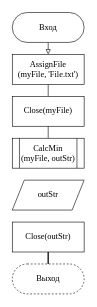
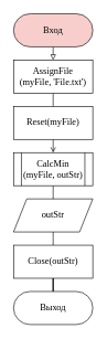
  <mxCell id="0" />
  <mxCell id="1" parent="0" />
  <mxCell id="2" style="edgeStyle=orthogonalEdgeStyle;rounded=0;orthogonalLoop=1;jettySize=auto;html=1;exitX=0.5;exitY=1;exitDx=0;exitDy=0;entryX=0.5;entryY=0;entryDx=0;entryDy=0;endArrow=block;endFill=0;" edge="1" parent="1" source="3" target="5"><mxGeometry relative="1" as="geometry" /></mxCell>
- <mxCell id="3" value="&lt;font face=&quot;Times New Roman&quot; style=&quot;font-size: 14px&quot;&gt;Вход&lt;/font&gt;" style="rounded=1;whiteSpace=wrap;html=1;arcSize=50;" vertex="1" parent="1"><mxGeometry x="20" y="20" width="120" height="50" as="geometry" /></mxCell>
- <mxCell id="4" value="" style="edgeStyle=orthogonalEdgeStyle;rounded=0;orthogonalLoop=1;jettySize=auto;html=1;endArrow=none;endFill=0;" edge="1" parent="1" source="5" target="8"><mxGeometry relative="1" as="geometry" /></mxCell>
+ <mxCell id="3" value="&lt;font face=&quot;Times New Roman&quot; style=&quot;font-size: 14px&quot;&gt;Вход&lt;/font&gt;" style="rounded=1;whiteSpace=wrap;html=1;arcSize=50;fillColor=#f8cecc;" vertex="1" parent="1"><mxGeometry x="20" y="20" width="120" height="50" as="geometry" /></mxCell>
+ <mxCell id="4" value="" style="edgeStyle=orthogonalEdgeStyle;rounded=0;orthogonalLoop=1;jettySize=auto;html=1;endArrow=open;endFill=0;" edge="1" parent="1" source="5" target="8"><mxGeometry relative="1" as="geometry" /></mxCell>
  <mxCell id="5" value="AssignFile&lt;br&gt;(myFile, 'File.txt')" style="rounded=0;whiteSpace=wrap;html=1;fontFamily=Times New Roman;fontSize=14;" vertex="1" parent="1"><mxGeometry x="20" y="90" width="120" height="50" as="geometry" /></mxCell>
- <mxCell id="6" value="Close(myFile)" style="rounded=0;whiteSpace=wrap;html=1;fontFamily=Times New Roman;fontSize=14;" vertex="1" parent="1"><mxGeometry x="20" y="160" width="120" height="50" as="geometry" /></mxCell>
+ <mxCell id="6" value="Reset(myFile)" style="rounded=0;whiteSpace=wrap;html=1;fontFamily=Times New Roman;fontSize=14;" vertex="1" parent="1"><mxGeometry x="20" y="160" width="120" height="50" as="geometry" /></mxCell>
+ <mxCell id="7" value="" style="edgeStyle=orthogonalEdgeStyle;rounded=0;orthogonalLoop=1;jettySize=auto;html=1;endArrow=none;endFill=0;" edge="1" parent="1" source="8" target="11"><mxGeometry relative="1" as="geometry" /></mxCell>
  <mxCell id="8" value="CalcMin&lt;br&gt;(myFile, outStr)" style="shape=process;whiteSpace=wrap;html=1;backgroundOutline=1;fontFamily=Times New Roman;fontSize=14;" vertex="1" parent="1"><mxGeometry x="20" y="230" width="120" height="50" as="geometry" /></mxCell>
  <mxCell id="9" value="outStr" style="shape=parallelogram;perimeter=parallelogramPerimeter;whiteSpace=wrap;html=1;fixedSize=1;align=center;fontFamily=Times New Roman;fontSize=14;" vertex="1" parent="1"><mxGeometry x="20" y="300" width="120" height="50" as="geometry" /></mxCell>
  <mxCell id="10" value="" style="edgeStyle=orthogonalEdgeStyle;rounded=0;orthogonalLoop=1;jettySize=auto;html=1;endArrow=none;endFill=0;" edge="1" parent="1" source="11" target="12"><mxGeometry relative="1" as="geometry" /></mxCell>
  <mxCell id="11" value="Close(outStr)" style="rounded=0;whiteSpace=wrap;html=1;fontFamily=Times New Roman;fontSize=14;" vertex="1" parent="1"><mxGeometry x="20" y="370" width="120" height="50" as="geometry" /></mxCell>
- <mxCell id="12" value="&lt;font face=&quot;Times New Roman&quot; style=&quot;font-size: 14px&quot;&gt;Выход&lt;/font&gt;" style="rounded=1;whiteSpace=wrap;html=1;arcSize=50;dashed=1;" vertex="1" parent="1"><mxGeometry x="20" y="440" width="120" height="50" as="geometry" /></mxCell>
+ <mxCell id="12" value="&lt;font face=&quot;Times New Roman&quot; style=&quot;font-size: 14px&quot;&gt;Выход&lt;/font&gt;" style="rounded=1;whiteSpace=wrap;html=1;arcSize=50;" vertex="1" parent="1"><mxGeometry x="20" y="440" width="120" height="50" as="geometry" /></mxCell>
